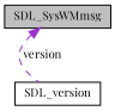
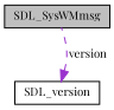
  digraph {
    fontname="Playfair Display"
    node [color=black fontname="Playfair Display" fontsize=10 shape=record style=filled]
    n1 [fillcolor=grey75 fontcolor=black height=0.2 label=SDL_SysWMmsg width=0.4]
    n2 [fillcolor=white height=0.2 label=SDL_version width=0.4]
-   n1 -> n2 [color=darkorchid3 dir=back fontname="Playfair Display" fontsize=10 label=" version" labelfontname=Helvetica labelfontsize=10 style=dashed]
+   n2 -> n1 [color=darkorchid3 dir=back fontname="Playfair Display" fontsize=10 label=" version" labelfontname=Helvetica labelfontsize=10 style=dashed]
  }
